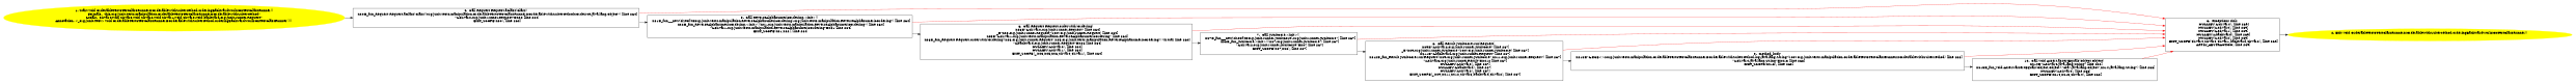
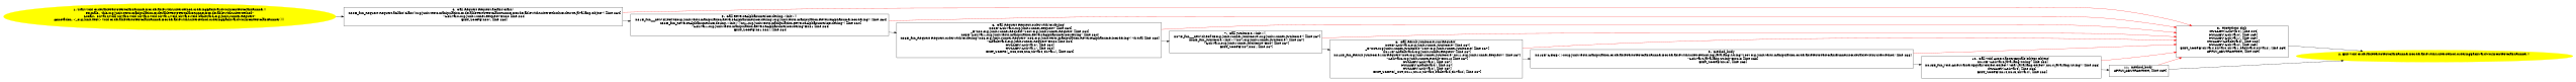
  digraph {
    rankdir=LR
    node [shape=box]
    n1 [color=yellow label="1: Start void OrderableTest$TestClassRunnerIsOrderableWithSuiteMethod.orderingBackwardWorksOnTestClassRunner()\nFormals:  this:org.junit.tests.manipulation.OrderableTest$TestClassRunnerIsOrderableWithSuiteMethod*\nLocals:  $irvar4:void $irvar3:void $irvar2:void $irvar1:void $irvar0:void backward:org.junit.runner.Request*\nAnnotation: <_org.junit.Test> void OrderableTest$TestClassRunnerIsOrderableWithSuiteMethod.orderingBackwardWorksOnTestClassRunner()() \n  " style=filled shape=""]
    n2 [label="4:  Call Request Request.aClass(Class) \n   n$0=_fun_Request Request.aClass(Class)(org.junit.tests.manipulation.OrderableTest$TestClassRunnerIsOrderableWithSuiteMethod$OrderMe:java.lang.Object*) [line 264]\n  *&$irvar0:org.junit.runner.Request*=n$0 [line 264]\n  EXIT_SCOPE(n$0); [line 264]\n "]
    n3 [label="3:  exceptions sink \n   NULLIFY(&$irvar4); [line 269]\n  NULLIFY(&$irvar0); [line 269]\n  NULLIFY(&$irvar1); [line 269]\n  NULLIFY(&backward); [line 269]\n  NULLIFY(&$irvar2); [line 269]\n  EXIT_SCOPE($irvar4,$irvar0,$irvar1,backward,$irvar2); [line 269]\n  APPLY_ABSTRACTION; [line 269]\n "]
    n4 [label="5:  Call ReverseAlphanumericOrdering.<init>() \n   n$1=_fun___new(sizeof(t=org.junit.tests.manipulation.ReverseAlphanumericOrdering):org.junit.tests.manipulation.ReverseAlphanumericOrdering*) [line 264]\n  n$2=_fun_ReverseAlphanumericOrdering.<init>()(n$1:org.junit.tests.manipulation.ReverseAlphanumericOrdering*) [line 264]\n  *&$irvar1:org.junit.tests.manipulation.ReverseAlphanumericOrdering*=n$1 [line 264]\n  EXIT_SCOPE(n$1,n$2); [line 264]\n "]
    n5 [color=yellow label="2: Exit void OrderableTest$TestClassRunnerIsOrderableWithSuiteMethod.orderingBackwardWorksOnTestClassRunner() \n  " style=filled shape=""]
    n6 [label="6:  Call Request Request.orderWith(Ordering) \n   n$3=*&$irvar0:org.junit.runner.Request* [line 264]\n  _=*n$3:org.junit.runner.Request*(root org.junit.runner.Request) [line 264]\n  n$5=*&$irvar1:org.junit.tests.manipulation.ReverseAlphanumericOrdering* [line 264]\n  n$6=_fun_Request Request.orderWith(Ordering)(n$3:org.junit.runner.Request*,n$5:org.junit.tests.manipulation.ReverseAlphanumericOrdering*) virtual [line 264]\n  *&backward:org.junit.runner.Request*=n$6 [line 264]\n  NULLIFY(&$irvar0); [line 264]\n  NULLIFY(&$irvar1); [line 264]\n  EXIT_SCOPE(_,n$3,n$5,n$6,$irvar0,$irvar1); [line 264]\n "]
    n7 [label="7:  Call JUnitCore.<init>() \n   n$7=_fun___new(sizeof(t=org.junit.runner.JUnitCore):org.junit.runner.JUnitCore*) [line 267]\n  n$8=_fun_JUnitCore.<init>()(n$7:org.junit.runner.JUnitCore*) [line 267]\n  *&$irvar2:org.junit.runner.JUnitCore*=n$7 [line 267]\n  EXIT_SCOPE(n$7,n$8); [line 267]\n "]
    n8 [label="8:  Call Result JUnitCore.run(Request) \n   n$9=*&$irvar2:org.junit.runner.JUnitCore* [line 267]\n  _=*n$9:org.junit.runner.JUnitCore*(root org.junit.runner.JUnitCore) [line 267]\n  n$11=*&backward:org.junit.runner.Request* [line 267]\n  n$12=_fun_Result JUnitCore.run(Request)(n$9:org.junit.runner.JUnitCore*,n$11:org.junit.runner.Request*) [line 267]\n  *&$irvar3:org.junit.runner.Result*=n$12 [line 267]\n  NULLIFY(&$irvar3); [line 267]\n  NULLIFY(&backward); [line 267]\n  NULLIFY(&$irvar2); [line 267]\n  EXIT_SCOPE(_,n$9,n$11,n$12,$irvar3,backward,$irvar2); [line 267]\n "]
    n9 [label="9:  method_body \n   n$13=*&#GB<>$org.junit.tests.manipulation.OrderableTest$TestClassRunnerIsOrderableWithSuiteMethod.log:java.lang.String*(root org.junit.tests.manipulation.OrderableTest$TestClassRunnerIsOrderableWithSuiteMethod) [line 268]\n  *&$irvar4:java.lang.String*=n$13 [line 268]\n  EXIT_SCOPE(n$13); [line 268]\n "]
    n10 [label="10:  Call void Assert.assertEquals(Object,Object) \n   n$14=*&$irvar4:java.lang.String* [line 268]\n  n$15=_fun_void Assert.assertEquals(Object,Object)(\"cba\":java.lang.Object*,n$14:java.lang.String*) [line 268]\n  NULLIFY(&$irvar4); [line 268]\n  EXIT_SCOPE(n$14,n$15,$irvar4); [line 268]\n "]
+   n11 [label="11:  method_body \n   APPLY_ABSTRACTION; [line 269]\n "]
    n1 -> n2
    n2 -> n3 [color=red]
    n2 -> n4
    n3 -> n5
    n4 -> n3 [color=red]
    n4 -> n6
    n6 -> n3 [color=red]
    n6 -> n7
    n7 -> n3 [color=red]
    n7 -> n8
    n8 -> n3 [color=red]
    n8 -> n9
    n9 -> n3 [color=red]
    n9 -> n10
    n10 -> n3 [color=red]
+   n10 -> n11
+   n11 -> n3 [color=red]
+   n11 -> n5
  }
